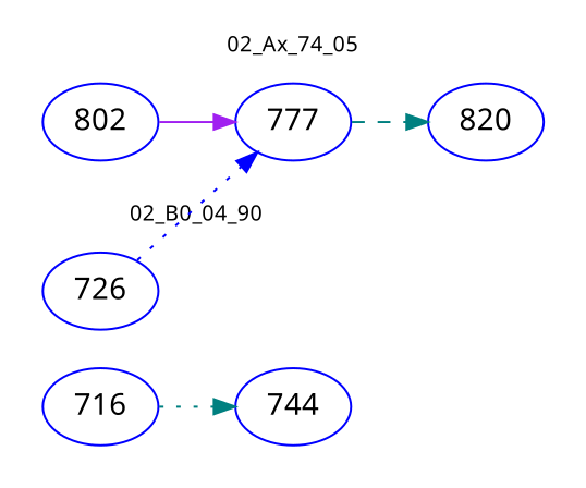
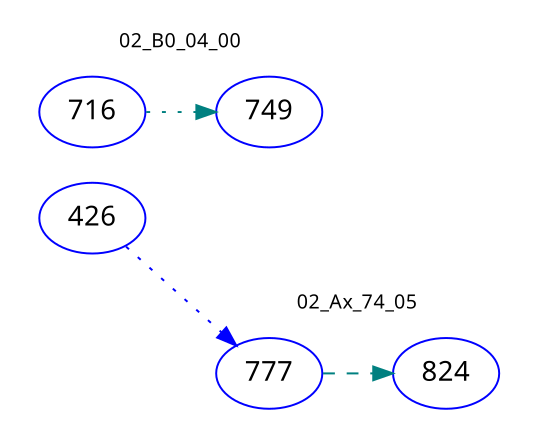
  digraph {
    fontname="Noto Sans"
    rankdir=LR
    node [color=blue fontname="Noto Sans"]
    edge [color=teal fontname="Noto Sans" style=dotted]
-   n1 [label=802]
    n2 [label=777]
-   n3 [label=820]
-   n4 [label=726]
+   n3 [label=824]
+   n4 [label=426]
    n5 [label=716]
-   n6 [label=744]
+   n6 [label=749]
    subgraph cluster_1 {
      color=white
      fontsize=10
      label="02_Ax_74_05"
-     n1
      n2
      n3
    }
    subgraph cluster_2 {
      color=white
      fontsize=10
-     label="02_B0_04_90"
+     label="02_B0_04_00"
      n4
      n5
      n6
    }
-   n1 -> n2 [color=purple style=solid]
    n2 -> n3 [style=dashed]
    n4 -> n2 [color=blue]
    n5 -> n6
  }
